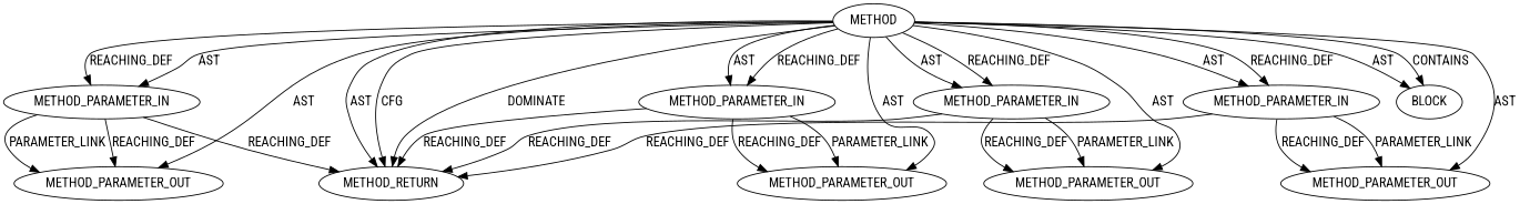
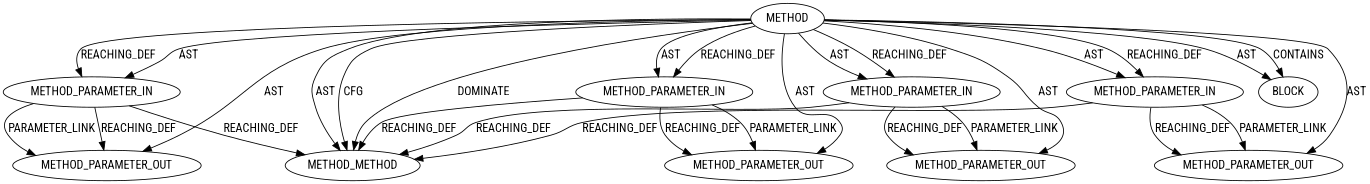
  digraph {
    fontname="Roboto Condensed"
    node [CODE="<empty>" EVALUATION_STRATEGY=BY_VALUE ORDER=2 TYPE_FULL_NAME=ANY fontname="Roboto Condensed" IS_VARIADIC=false]
    edge [fontname="Roboto Condensed"]
-   n1 [CODE=RET label=METHOD_RETURN IS_VARIADIC=""]
+   n1 [CODE=RET label=METHOD_METHOD IS_VARIADIC=""]
    n2 [AST_PARENT_FULL_NAME="<global>" AST_PARENT_TYPE=NAMESPACE_BLOCK FILENAME="<empty>" FULL_NAME=sk_wait_event IS_EXTERNAL=true NAME=sk_wait_event ORDER=0 label=METHOD EVALUATION_STRATEGY="" TYPE_FULL_NAME="" IS_VARIADIC=""]
    n3 [CODE=p2 INDEX=2 NAME=p2 label=METHOD_PARAMETER_IN]
    n4 [CODE=p2 INDEX=2 NAME=p2 label=METHOD_PARAMETER_OUT]
    n5 [CODE=p1 INDEX=1 NAME=p1 ORDER=1 label=METHOD_PARAMETER_OUT]
    n6 [CODE=p4 INDEX=4 NAME=p4 ORDER=4 label=METHOD_PARAMETER_OUT]
    n7 [CODE=p1 INDEX=1 NAME=p1 ORDER=1 label=METHOD_PARAMETER_IN]
    n8 [CODE=p3 INDEX=3 NAME=p3 ORDER=3 label=METHOD_PARAMETER_IN]
    n9 [CODE=p4 INDEX=4 NAME=p4 ORDER=4 label=METHOD_PARAMETER_IN]
    n10 [ARGUMENT_INDEX=1 ORDER=1 label=BLOCK EVALUATION_STRATEGY="" IS_VARIADIC=""]
    n11 [CODE=p3 INDEX=3 NAME=p3 ORDER=3 label=METHOD_PARAMETER_OUT]
    n2 -> n1 [label=CFG]
    n2 -> n1 [label=DOMINATE]
    n2 -> n1 [label=AST]
    n2 -> n3 [label=AST]
    n2 -> n3 [label=REACHING_DEF]
    n2 -> n4 [label=AST]
    n2 -> n5 [label=AST]
    n2 -> n6 [label=AST]
    n2 -> n7 [label=AST]
    n2 -> n7 [label=REACHING_DEF]
    n2 -> n8 [label=AST]
    n2 -> n8 [label=REACHING_DEF]
    n2 -> n9 [label=REACHING_DEF]
    n2 -> n9 [label=AST]
    n2 -> n10 [label=AST]
    n2 -> n10 [label=CONTAINS]
    n2 -> n11 [label=AST]
    n3 -> n1 [VARIABLE=p2 label=REACHING_DEF]
    n3 -> n4 [VARIABLE=p2 label=REACHING_DEF]
    n3 -> n4 [label=PARAMETER_LINK]
    n7 -> n1 [VARIABLE=p1 label=REACHING_DEF]
    n7 -> n5 [VARIABLE=p1 label=REACHING_DEF]
    n7 -> n5 [label=PARAMETER_LINK]
    n8 -> n1 [VARIABLE=p3 label=REACHING_DEF]
    n8 -> n11 [VARIABLE=p3 label=REACHING_DEF]
    n8 -> n11 [label=PARAMETER_LINK]
    n9 -> n1 [VARIABLE=p4 label=REACHING_DEF]
    n9 -> n6 [VARIABLE=p4 label=REACHING_DEF]
    n9 -> n6 [label=PARAMETER_LINK]
  }
